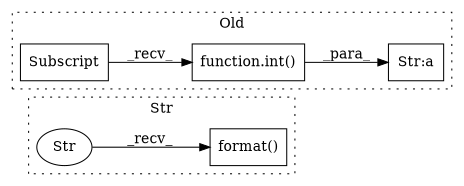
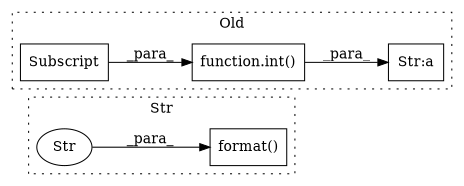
  digraph {
    rankdir=LR
    node [a=75 shape=box]
    n1 [l="36,1" label="format()" s="1354,1398"]
    n2 [a=66 l=28 label=Str s=1354 shape=ellipse]
    n3 [l="4,1" label="function.int()" s="371,393"]
    n4 [a=63 l="18,0" label=Subscript s="375,0"]
    n5 [a=82 l=3 label="Str:a" s=474]
    subgraph cluster_1 {
      label=Str
      style=dotted
      n1
      n2
    }
    subgraph cluster_2 {
      label=Old
      style=dotted
      n3
      n4
      n5
    }
-   n2 -> n1 [label=_recv_]
+   n2 -> n1 [label=_para_]
    n3 -> n5 [label=_para_]
-   n4 -> n3 [label=_recv_]
+   n4 -> n3 [label=_para_]
  }
